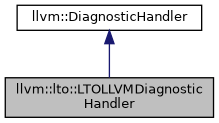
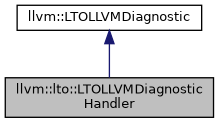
  digraph {
    node [color=black fontname=Helvetica fontsize=10 shape=box]
    n1 [fillcolor=grey75 fontcolor=black height=0.2 label="llvm::lto::LTOLLVMDiagnostic\lHandler" style=filled width=0.4]
-   n2 [height=0.2 label="llvm::DiagnosticHandler" width=0.4]
+   n2 [height=0.2 label="llvm::LTOLLVMDiagnostic" width=0.4]
    n2 -> n1 [color=midnightblue dir=back fontname=Helvetica fontsize=10 labelfontname=Helvetica labelfontsize=10 style=solid]
  }
